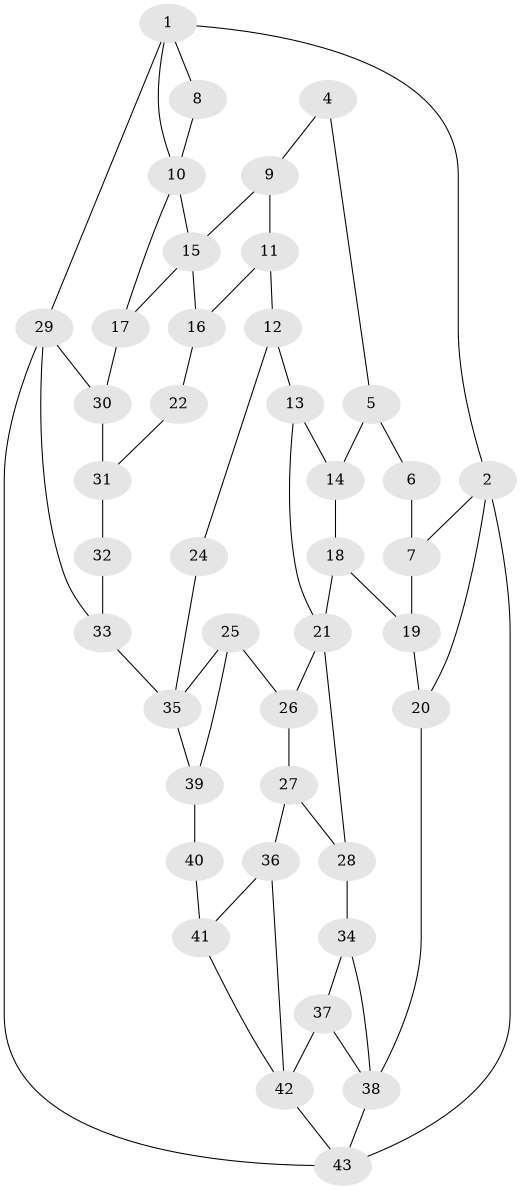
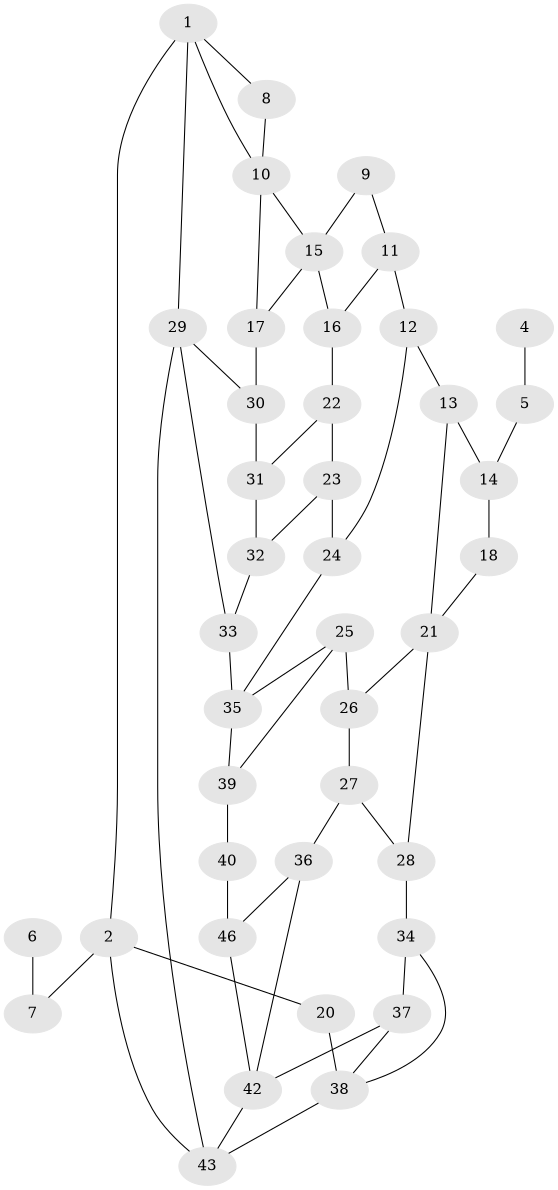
  graph {
    node [color=gray90 style=filled]
    edge [weight=1.0]
    1
    2
    8
    10
    29
    7
    20
    43
    15
    17
    30
    33
-   19
    38
    4
    5
    9
    6
    14
    11
    18
    12
    16
    13
    24
    22
    21
    35
    26
    28
+   23
    31
    27
    34
    32
    39
    25
    40
    36
-   41
+   41 [label=46]
    42
    37
    1 -- 2
    1 -- 8
    1 -- 10
    1 -- 29
    2 -- 7
    2 -- 20
    2 -- 43
    8 -- 10
    10 -- 15
    10 -- 17
    29 -- 43
    29 -- 30
    29 -- 33
-   7 -- 19
    20 -- 38
    15 -- 17
    15 -- 16
    17 -- 30
    30 -- 31 [weight=2.0]
    33 -- 35
-   19 -- 20
    38 -- 43
    4 -- 5
-   4 -- 9
-   5 -- 6
    5 -- 14
    9 -- 15
    9 -- 11
    6 -- 7 [weight=2.0]
    14 -- 18
    11 -- 12
    11 -- 16
-   18 -- 19
    18 -- 21
    12 -- 13
    12 -- 24
    16 -- 22
    13 -- 14
    13 -- 21
    24 -- 35
+   22 -- 23
    22 -- 31
    21 -- 26
    21 -- 28
    35 -- 39
    26 -- 27
    28 -- 34 [weight=2.0]
+   23 -- 24
+   23 -- 32
    31 -- 32
    27 -- 28
    27 -- 36
    34 -- 38
    34 -- 37
    32 -- 33
    39 -- 40 [weight=2.0]
    25 -- 35
    25 -- 26
    25 -- 39
    40 -- 41 [weight=2.0]
    36 -- 41
    36 -- 42
    41 -- 42
    42 -- 43
    37 -- 38
    37 -- 42
  }
